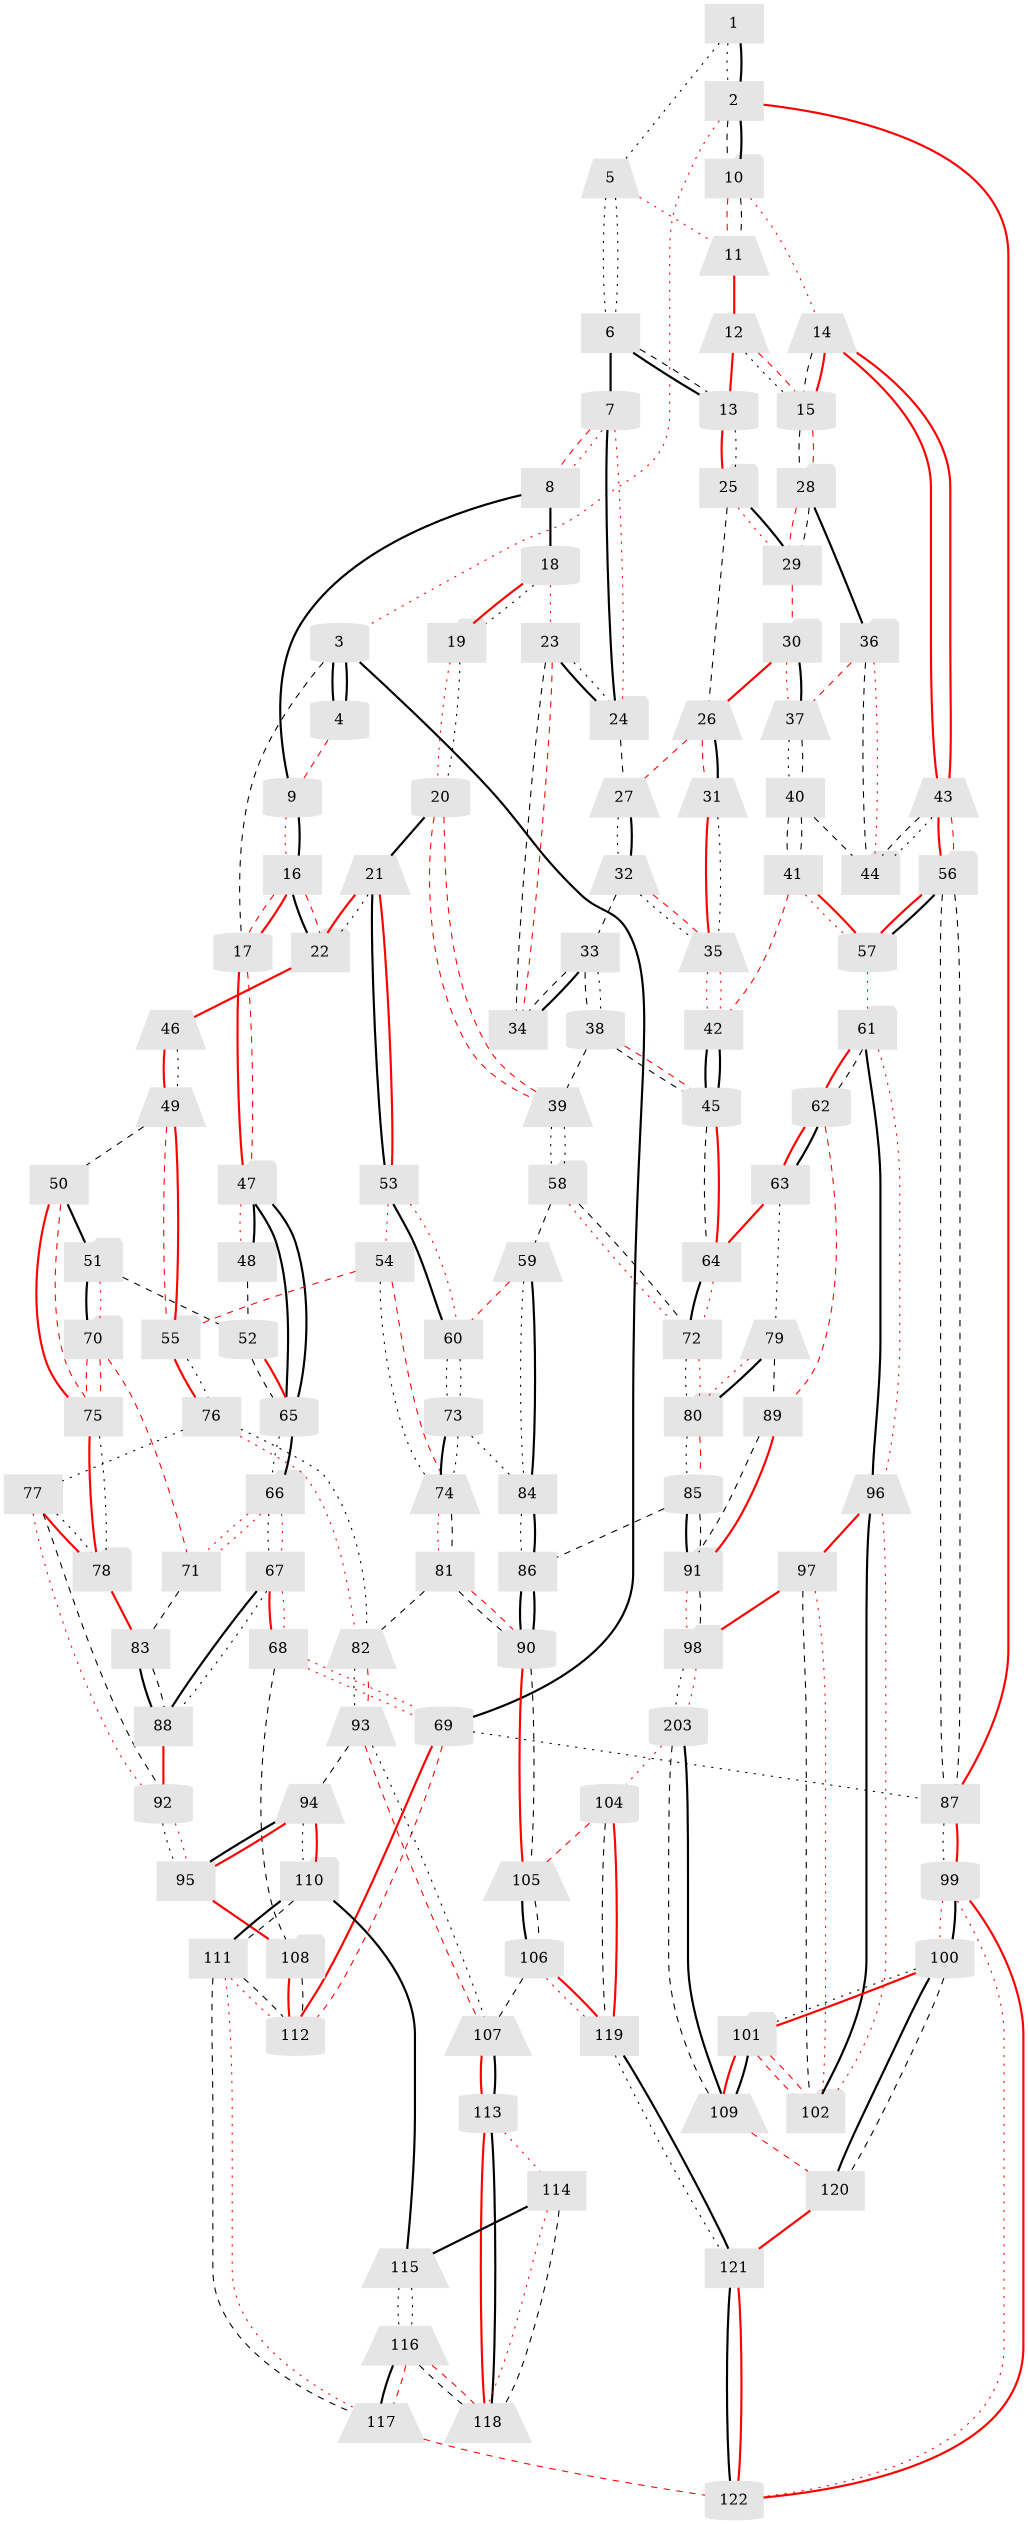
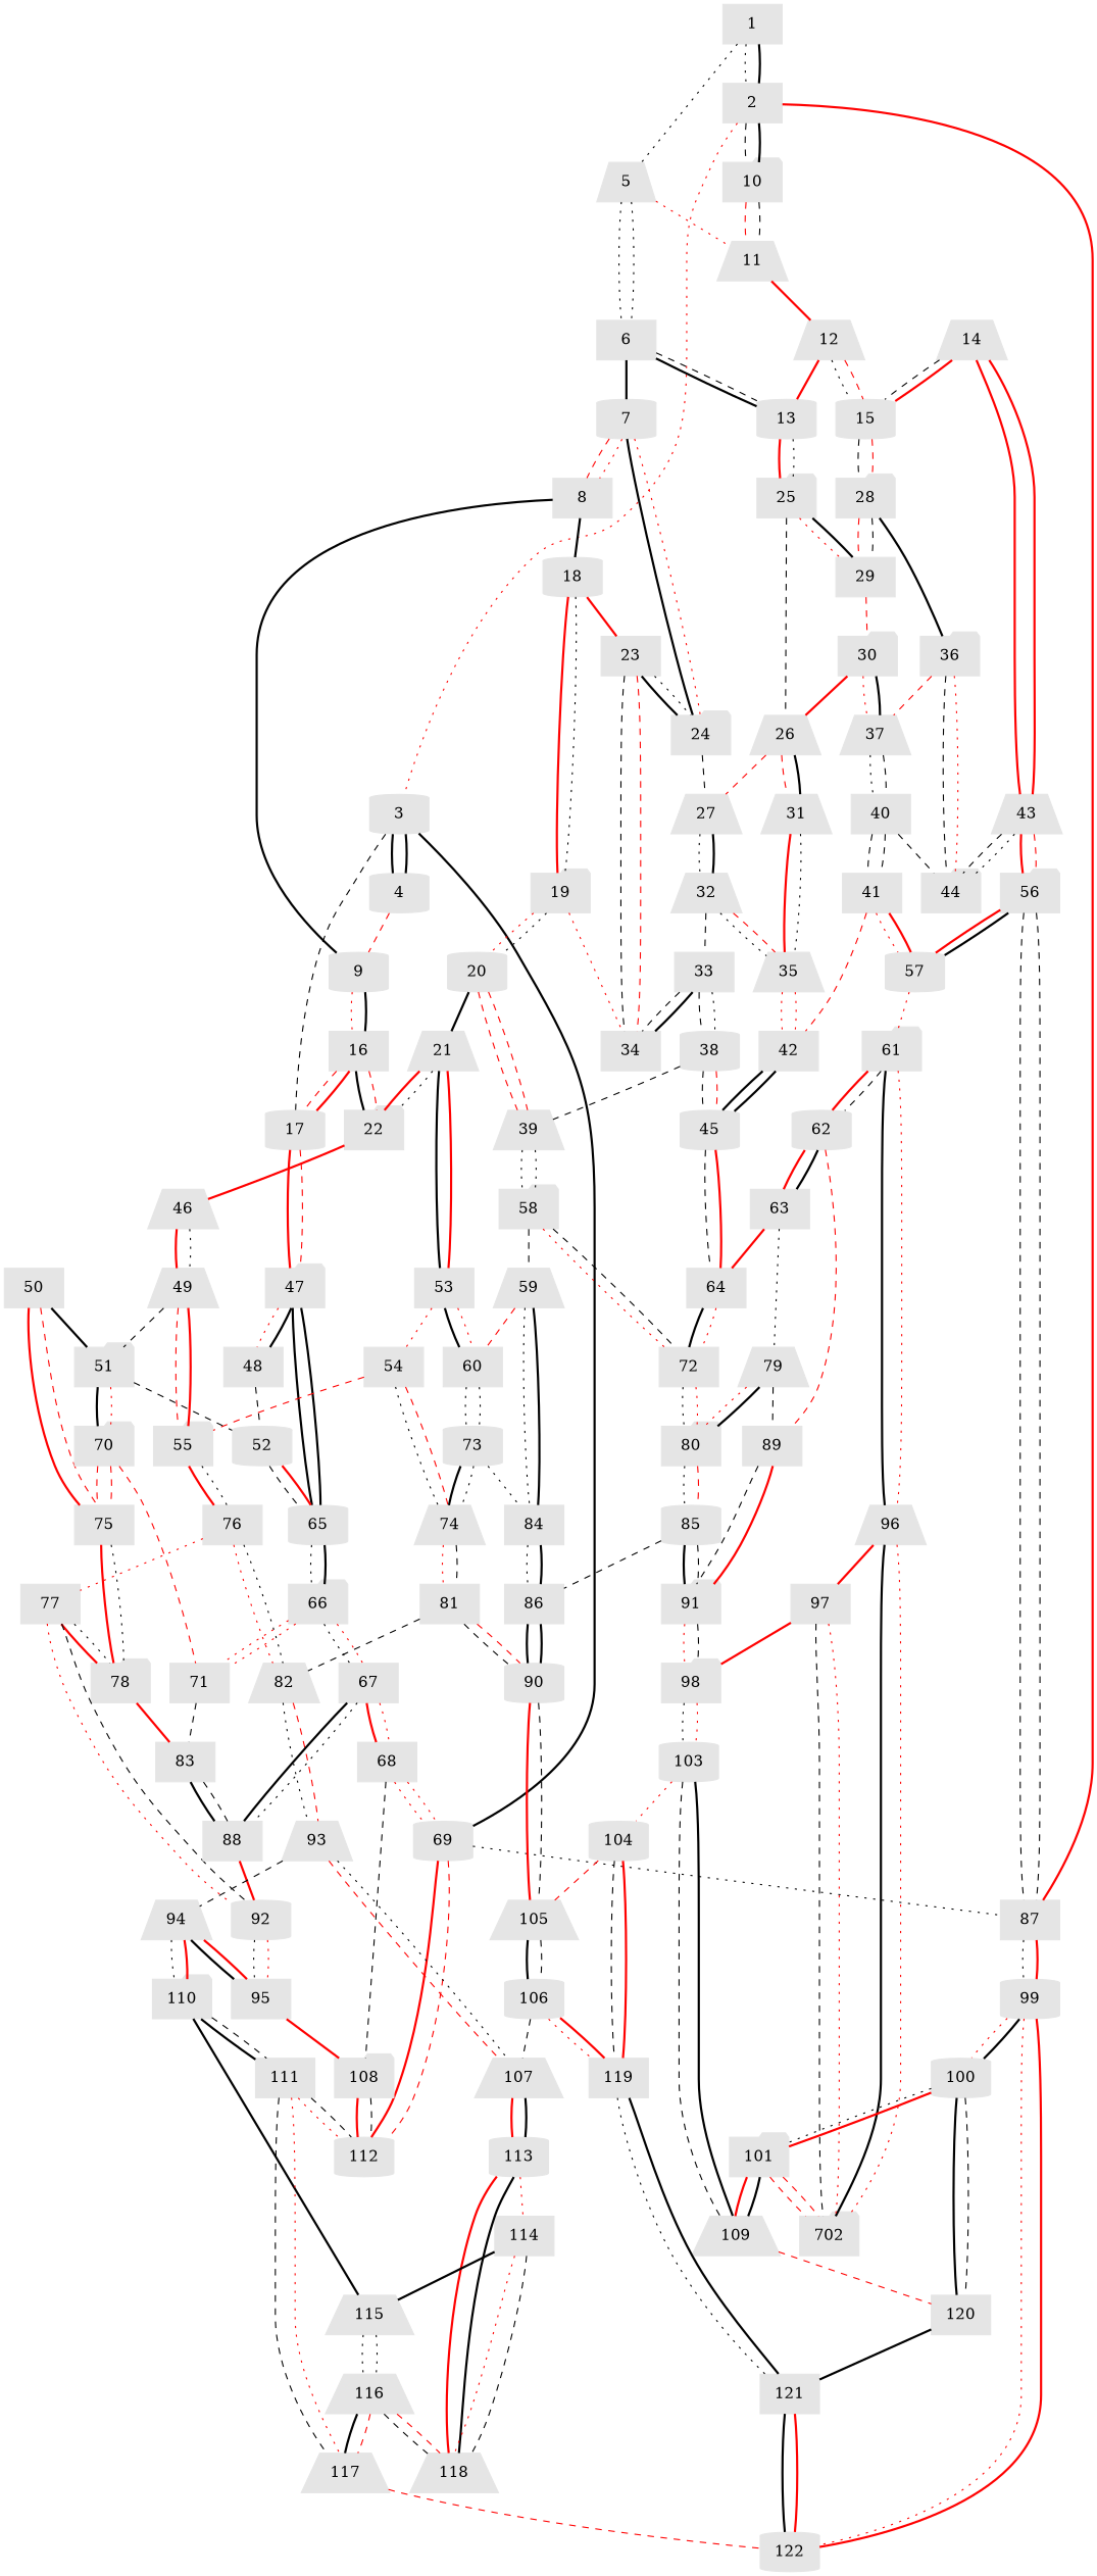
  graph {
    node [color=gray90 shape=box style=filled]
    edge [color=black style=bold]
    1
    2
    5 [shape=trapezium]
    3 [shape=cylinder]
    10 [shape=folder]
    87
    6
    11 [shape=trapezium]
    4 [shape=cylinder]
    17 [shape=cylinder]
    69 [shape=cylinder]
    14 [shape=trapezium]
    99 [shape=cylinder]
    9 [shape=cylinder]
    47 [shape=folder]
    112 [shape=cylinder]
    16
    7 [shape=cylinder]
    13 [shape=cylinder]
    12 [shape=trapezium]
    8
    24 [shape=folder]
    25 [shape=folder]
    18 [shape=cylinder]
    27 [shape=trapezium]
    19 [shape=folder]
    23
    22 [shape=folder]
    15 [shape=cylinder]
    43 [shape=trapezium]
    28 [shape=folder]
    26 [shape=trapezium]
    29
    44 [shape=folder]
    56 [shape=folder]
    36 [shape=folder]
    46 [shape=trapezium]
    48
    65 [shape=cylinder]
    20 [shape=cylinder]
    34
    21 [shape=trapezium]
    39 [shape=trapezium]
    53
    58 [shape=folder]
    54
    60
    49 [shape=trapezium]
    32 [shape=trapezium]
    31 [shape=trapezium]
    30 [shape=folder]
    35 [shape=trapezium]
    33
    37 [shape=trapezium]
    40
    42
    38 [shape=cylinder]
    45 [shape=cylinder]
    41
    64
    59 [shape=trapezium]
    72
    57 [shape=cylinder]
    61 [shape=folder]
    50
    55 [shape=folder]
    52 [shape=cylinder]
    66 [shape=folder]
    51 [shape=folder]
    75
    76
    70 [shape=folder]
    78 [shape=folder]
    71
    74 [shape=trapezium]
    73 [shape=cylinder]
    81
    77
    82 [shape=trapezium]
    62 [shape=cylinder]
    96 [shape=trapezium]
    84
    80 [shape=folder]
    86
    63
    89
    97
-   102 [shape=folder]
+   102 [shape=folder label=702]
    79 [shape=trapezium]
    91 [shape=folder]
    67
    68
    88
    83
    108 [shape=folder]
    92 [shape=cylinder]
    85 [shape=cylinder]
    90 [shape=cylinder]
    93 [shape=trapezium]
    95
    105 [shape=trapezium]
    94 [shape=trapezium]
    107 [shape=trapezium]
    98 [shape=folder]
    100 [shape=cylinder]
    122 [shape=cylinder]
    106 [shape=cylinder]
-   103 [shape=cylinder label=203]
+   103 [shape=cylinder]
    110 [shape=folder]
    113 [shape=cylinder]
    111
    115 [shape=trapezium]
    109 [shape=trapezium]
    104 [shape=cylinder]
    101 [shape=folder]
    120
    121
    119
    114
    118 [shape=trapezium]
    117 [shape=trapezium]
    116 [shape=trapezium]
    1 -- 2 [style=dotted]
    1 -- 2
    1 -- 5 [style=dotted]
    2 -- 3 [color=red style=dotted]
    2 -- 10 [style=dashed]
    2 -- 10
    2 -- 87 [color=red]
    5 -- 6 [style=dotted]
    5 -- 6 [style=dotted]
    5 -- 11 [color=red style=dotted]
    3 -- 4
    3 -- 4
    3 -- 17 [style=dashed]
    3 -- 69
    10 -- 11 [color=red style=dashed]
    10 -- 11 [style=dashed]
-   10 -- 14 [color=red style=dotted]
    87 -- 99 [style=dotted]
    87 -- 99 [color=red]
    6 -- 7
    6 -- 13
    6 -- 13 [style=dashed]
    11 -- 12 [color=red]
    4 -- 9 [color=red style=dashed]
    17 -- 47 [color=red]
    17 -- 47 [color=red style=dashed]
    69 -- 87 [style=dotted]
    69 -- 112 [color=red]
    69 -- 112 [color=red style=dashed]
    14 -- 15 [style=dashed]
    14 -- 15 [color=red]
    14 -- 43 [color=red]
    14 -- 43 [color=red]
    99 -- 100 [color=red style=dotted]
    99 -- 100
    99 -- 122 [color=red style=dotted]
    99 -- 122 [color=red]
    9 -- 16 [color=red style=dotted]
    9 -- 16
    47 -- 48 [color=red style=dotted]
    47 -- 48
    47 -- 65
    47 -- 65
    16 -- 17 [color=red style=dashed]
    16 -- 17 [color=red]
    16 -- 22
    16 -- 22 [color=red style=dashed]
    7 -- 8 [color=red style=dashed]
    7 -- 8 [color=red style=dotted]
    7 -- 24
    7 -- 24 [color=red style=dotted]
    13 -- 25 [color=red]
    13 -- 25 [style=dotted]
    12 -- 13 [color=red]
    12 -- 15 [style=dotted]
    12 -- 15 [color=red style=dashed]
    8 -- 9
    8 -- 18
    24 -- 27 [style=dashed]
    25 -- 26 [style=dashed]
    25 -- 29 [color=red style=dotted]
    25 -- 29
    18 -- 19 [color=red]
    18 -- 19 [style=dotted]
-   18 -- 23 [color=red style=dotted]
+   18 -- 23 [color=red]
    27 -- 32 [style=dotted]
    27 -- 32
    19 -- 20 [color=red style=dotted]
    19 -- 20 [style=dotted]
+   19 -- 34 [color=red style=dotted]
    23 -- 24
    23 -- 24 [style=dotted]
    23 -- 34 [style=dashed]
    23 -- 34 [color=red style=dashed]
    22 -- 46 [color=red]
    15 -- 28 [style=dashed]
    15 -- 28 [color=red style=dashed]
    43 -- 44 [style=dashed]
    43 -- 44 [style=dotted]
    43 -- 56 [color=red]
    43 -- 56 [color=red style=dashed]
    28 -- 29 [color=red style=dashed]
    28 -- 29 [style=dashed]
    28 -- 36
    26 -- 27 [color=red style=dashed]
    26 -- 31 [color=red style=dashed]
    26 -- 31
    29 -- 30 [color=red style=dashed]
    56 -- 87 [style=dashed]
    56 -- 87 [style=dashed]
    56 -- 57 [color=red]
    56 -- 57
    36 -- 44 [style=dashed]
    36 -- 44 [color=red style=dotted]
    36 -- 37 [color=red style=dashed]
    46 -- 49 [color=red]
    46 -- 49 [style=dotted]
    48 -- 52 [style=dashed]
    65 -- 66 [style=dotted]
    65 -- 66
    20 -- 21
    20 -- 39 [color=red style=dashed]
    20 -- 39 [color=red style=dashed]
    21 -- 22 [color=red]
    21 -- 22 [style=dotted]
    21 -- 53
    21 -- 53 [color=red]
    39 -- 58 [style=dotted]
    39 -- 58 [style=dotted]
    53 -- 54 [color=red style=dotted]
    53 -- 60
    53 -- 60 [color=red style=dotted]
    58 -- 59 [style=dashed]
    58 -- 72 [color=red style=dotted]
    58 -- 72 [style=dashed]
    54 -- 55 [color=red style=dashed]
    54 -- 74 [style=dotted]
    54 -- 74 [color=red style=dashed]
    60 -- 73 [style=dotted]
    60 -- 73 [style=dotted]
-   49 -- 50 [style=dashed]
+   49 -- 51 [style=dashed]
    49 -- 55 [color=red style=dashed]
    49 -- 55 [color=red]
    32 -- 35 [style=dotted]
    32 -- 35 [color=red style=dashed]
    32 -- 33 [style=dashed]
    31 -- 35 [color=red]
    31 -- 35 [style=dotted]
    30 -- 26 [color=red]
    30 -- 37 [color=red style=dotted]
    30 -- 37
    35 -- 42 [color=red style=dotted]
    35 -- 42 [color=red style=dotted]
    33 -- 34 [style=dashed]
    33 -- 34
    33 -- 38 [style=dashed]
    33 -- 38 [style=dotted]
    37 -- 40 [style=dotted]
    37 -- 40 [style=dashed]
    40 -- 44 [style=dashed]
    40 -- 41 [style=dashed]
    40 -- 41 [style=dashed]
    42 -- 45
    42 -- 45
    38 -- 39 [style=dashed]
    38 -- 45 [style=dashed]
    38 -- 45 [color=red style=dashed]
    45 -- 64 [style=dashed]
    45 -- 64 [color=red]
    41 -- 42 [color=red style=dashed]
    41 -- 57 [color=red style=dotted]
    41 -- 57 [color=red]
    64 -- 72
    64 -- 72 [color=red style=dotted]
    59 -- 60 [color=red style=dashed]
    59 -- 84 [style=dotted]
    59 -- 84
    72 -- 80 [style=dotted]
    72 -- 80 [color=red style=dotted]
    57 -- 61 [color=red style=dotted]
    61 -- 62 [color=red]
    61 -- 62 [style=dashed]
    61 -- 96
    61 -- 96 [color=red style=dotted]
    50 -- 51
    50 -- 75 [color=red]
    50 -- 75 [color=red style=dashed]
    55 -- 76 [color=red]
    55 -- 76 [style=dotted]
    52 -- 65 [style=dashed]
    52 -- 65 [color=red]
    66 -- 71 [color=red style=dotted]
    66 -- 71 [color=red style=dotted]
    66 -- 67 [style=dotted]
    66 -- 67 [color=red style=dotted]
    51 -- 52 [style=dashed]
    51 -- 70
    51 -- 70 [color=red style=dotted]
    75 -- 78 [color=red]
    75 -- 78 [style=dotted]
-   76 -- 77 [style=dotted]
+   76 -- 77 [color=red style=dotted]
    76 -- 82 [color=red style=dotted]
    76 -- 82 [style=dotted]
    70 -- 75 [color=red style=dashed]
    70 -- 75 [color=red style=dashed]
    70 -- 71 [color=red style=dashed]
    78 -- 83 [color=red]
    71 -- 83 [style=dashed]
    74 -- 81 [color=red style=dotted]
    74 -- 81 [style=dashed]
    73 -- 74
    73 -- 74 [style=dotted]
    73 -- 84 [style=dotted]
    81 -- 82 [style=dashed]
    81 -- 90 [style=dashed]
    81 -- 90 [color=red style=dashed]
    77 -- 78 [color=red]
    77 -- 78 [style=dotted]
    77 -- 92 [color=red style=dotted]
    77 -- 92 [style=dashed]
    82 -- 93 [style=dotted]
    82 -- 93 [color=red style=dashed]
    62 -- 63 [color=red]
    62 -- 63
    62 -- 89 [color=red style=dashed]
    96 -- 97 [color=red]
    96 -- 102
    96 -- 102 [color=red style=dotted]
    84 -- 86 [style=dotted]
    84 -- 86
    80 -- 85 [style=dotted]
    80 -- 85 [color=red style=dashed]
    86 -- 90
    86 -- 90
    63 -- 64 [color=red]
    63 -- 79 [style=dotted]
    89 -- 91 [style=dashed]
    89 -- 91 [color=red]
    97 -- 102 [style=dashed]
    97 -- 102 [color=red style=dotted]
    97 -- 98 [color=red]
    79 -- 80 [color=red style=dotted]
    79 -- 80
    79 -- 89 [style=dashed]
    91 -- 98 [color=red style=dotted]
    91 -- 98 [style=dashed]
    67 -- 68 [color=red]
    67 -- 68 [color=red style=dotted]
    67 -- 88
    67 -- 88 [style=dotted]
    68 -- 69 [color=red style=dotted]
    68 -- 69 [color=red style=dotted]
    68 -- 108 [style=dashed]
    88 -- 92 [color=red]
    83 -- 88
    83 -- 88 [style=dashed]
    108 -- 112 [color=red]
    108 -- 112 [style=dashed]
    92 -- 95 [style=dotted]
    92 -- 95 [color=red style=dotted]
    85 -- 86 [style=dashed]
    85 -- 91
    85 -- 91 [style=dashed]
    90 -- 105 [color=red]
    90 -- 105 [style=dashed]
    93 -- 94 [style=dashed]
    93 -- 107 [color=red style=dashed]
    93 -- 107 [style=dotted]
    95 -- 108 [color=red]
    105 -- 106
    105 -- 106 [style=dashed]
    94 -- 95
    94 -- 95 [color=red]
    94 -- 110 [style=dotted]
    94 -- 110 [color=red]
    107 -- 113 [color=red]
    107 -- 113
    98 -- 103 [style=dotted]
    98 -- 103 [color=red style=dotted]
    100 -- 101 [style=dotted]
    100 -- 101 [color=red]
    100 -- 120
    100 -- 120 [style=dashed]
    106 -- 107 [style=dashed]
    106 -- 119 [color=red style=dotted]
    106 -- 119 [color=red]
    103 -- 109 [style=dashed]
    103 -- 109
    103 -- 104 [color=red style=dotted]
    110 -- 111
    110 -- 111 [style=dashed]
    110 -- 115
    113 -- 114 [color=red style=dotted]
    113 -- 118 [color=red]
    113 -- 118
    111 -- 112 [color=red style=dotted]
    111 -- 112 [style=dashed]
    111 -- 117 [style=dashed]
    111 -- 117 [color=red style=dotted]
    115 -- 116 [style=dotted]
    115 -- 116 [style=dotted]
    109 -- 120 [color=red style=dashed]
    104 -- 105 [color=red style=dashed]
    104 -- 119 [style=dashed]
    104 -- 119 [color=red]
    101 -- 102 [color=red style=dashed]
    101 -- 102 [color=red style=dashed]
    101 -- 109 [color=red]
    101 -- 109
-   120 -- 121 [color=red]
+   120 -- 121
    121 -- 122
    121 -- 122 [color=red]
    119 -- 121 [style=dotted]
    119 -- 121
    114 -- 115
    114 -- 118 [color=red style=dotted]
    114 -- 118 [style=dashed]
    117 -- 122 [color=red style=dashed]
    116 -- 118 [style=dashed]
    116 -- 118 [color=red style=dashed]
    116 -- 117
    116 -- 117 [color=red style=dashed]
  }
